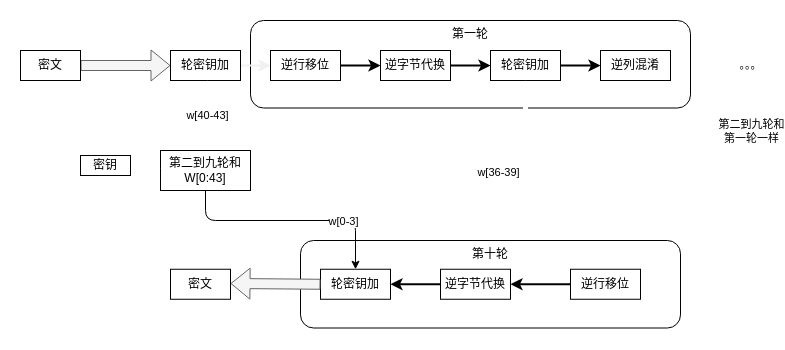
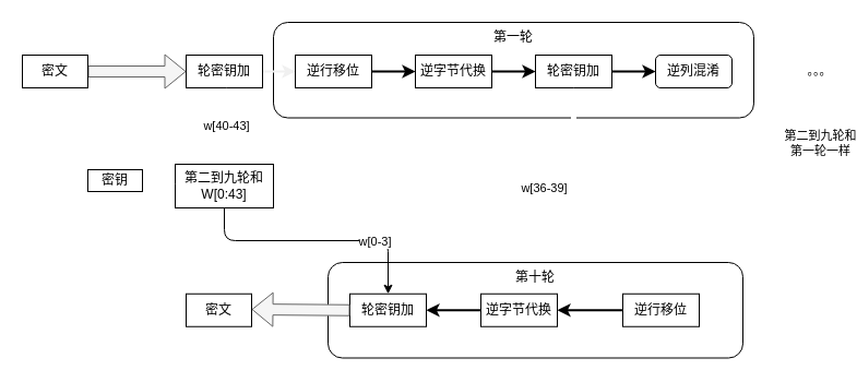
  <mxCell id="0" />
  <mxCell id="1" parent="0" />
  <mxCell id="2" value="。。。" style="edgeStyle=none;html=1;entryX=1;entryY=0.5;entryDx=0;entryDy=0;strokeWidth=5;strokeColor=#FFFFFF;" edge="1" parent="1" source="4" target="20"><mxGeometry x="-0.65" relative="1" as="geometry"><mxPoint x="780" y="63.75" as="targetPoint" /><Array as="points"><mxPoint x="750" y="64" /><mxPoint x="750" y="284" /></Array><mxPoint as="offset" /></mxGeometry></mxCell>
  <mxCell id="3" value="第二到九轮和&lt;br&gt;第一轮一样" style="edgeLabel;html=1;align=center;verticalAlign=middle;resizable=0;points=[];" vertex="1" connectable="0" parent="2"><mxGeometry x="-0.269" relative="1" as="geometry"><mxPoint y="-1" as="offset" /></mxGeometry></mxCell>
  <mxCell id="4" value="第一轮" style="rounded=1;whiteSpace=wrap;html=1;verticalAlign=top;" vertex="1" parent="1"><mxGeometry x="250" y="20" width="440" height="87.5" as="geometry" /></mxCell>
  <mxCell id="5" value="" style="edgeStyle=none;html=1;strokeWidth=2;strokeColor=#F0F0F0;" edge="1" parent="1" source="6" target="8"><mxGeometry relative="1" as="geometry"><Array as="points"><mxPoint x="260" y="65" /></Array></mxGeometry></mxCell>
  <mxCell id="6" value="轮密钥加" style="rounded=0;whiteSpace=wrap;html=1;" vertex="1" parent="1"><mxGeometry x="170" y="50" width="70" height="30" as="geometry" /></mxCell>
  <mxCell id="7" value="" style="edgeStyle=none;html=1;strokeWidth=2;strokeColor=#000000;" edge="1" parent="1" source="8" target="10"><mxGeometry relative="1" as="geometry" /></mxCell>
  <mxCell id="8" value="逆行移位" style="rounded=0;whiteSpace=wrap;html=1;verticalAlign=middle;" vertex="1" parent="1"><mxGeometry x="270" y="50" width="70" height="30" as="geometry" /></mxCell>
  <mxCell id="9" value="" style="edgeStyle=none;html=1;strokeWidth=2;strokeColor=#000000;rounded=1;" edge="1" parent="1" source="10" target="12"><mxGeometry relative="1" as="geometry" /></mxCell>
  <mxCell id="10" value="逆字节代换" style="rounded=0;whiteSpace=wrap;html=1;verticalAlign=middle;" vertex="1" parent="1"><mxGeometry x="380" y="50" width="70" height="30" as="geometry" /></mxCell>
  <mxCell id="11" value="" style="edgeStyle=none;html=1;strokeWidth=2;strokeColor=#000000;" edge="1" parent="1" source="12" target="13"><mxGeometry relative="1" as="geometry" /></mxCell>
  <mxCell id="12" value="轮密钥加" style="rounded=0;whiteSpace=wrap;html=1;verticalAlign=middle;" vertex="1" parent="1"><mxGeometry x="490" y="50" width="70" height="30" as="geometry" /></mxCell>
- <mxCell id="13" value="逆列混淆" style="rounded=0;whiteSpace=wrap;html=1;" vertex="1" parent="1"><mxGeometry x="600" y="50" width="70" height="30" as="geometry" /></mxCell>
+ <mxCell id="13" value="逆列混淆" style="whiteSpace=wrap;html=1;rounded=1;" vertex="1" parent="1"><mxGeometry x="600" y="50" width="70" height="30" as="geometry" /></mxCell>
  <mxCell id="14" style="edgeStyle=none;html=1;entryX=0.5;entryY=1;entryDx=0;entryDy=0;fillColor=#f5f5f5;strokeColor=#FFFFFF;strokeWidth=5;" edge="1" parent="1" source="17" target="12"><mxGeometry relative="1" as="geometry"><mxPoint x="680" y="170" as="targetPoint" /><Array as="points"><mxPoint x="525" y="170" /></Array></mxGeometry></mxCell>
  <mxCell id="15" value="w[36-39]" style="edgeLabel;html=1;align=center;verticalAlign=middle;resizable=0;points=[];" vertex="1" connectable="0" parent="14"><mxGeometry x="0.36" y="-1" relative="1" as="geometry"><mxPoint x="-1" as="offset" /></mxGeometry></mxCell>
  <mxCell id="16" value="w[40-43]" style="edgeStyle=none;html=1;entryX=0.5;entryY=1;entryDx=0;entryDy=0;strokeWidth=2;strokeColor=#FFFFFF;" edge="1" parent="1"><mxGeometry relative="1" as="geometry"><mxPoint x="207" y="150" as="sourcePoint" /><mxPoint x="207" y="80" as="targetPoint" /></mxGeometry></mxCell>
  <mxCell id="17" value="第二到九轮和&lt;br&gt;W[0:43]" style="rounded=0;whiteSpace=wrap;html=1;" vertex="1" parent="1"><mxGeometry x="160" y="150" width="90" height="40" as="geometry" /></mxCell>
  <mxCell id="18" value="" style="edgeStyle=none;html=1;strokeWidth=2;strokeColor=#FFFFFF;" edge="1" parent="1" source="19" target="17"><mxGeometry relative="1" as="geometry" /></mxCell>
  <mxCell id="19" value="密钥" style="rounded=0;whiteSpace=wrap;html=1;" vertex="1" parent="1"><mxGeometry x="80" y="155" width="50" height="20" as="geometry" /></mxCell>
  <mxCell id="20" value="第十轮" style="rounded=1;whiteSpace=wrap;html=1;verticalAlign=top;" vertex="1" parent="1"><mxGeometry x="300" y="240" width="380" height="87.5" as="geometry" /></mxCell>
  <mxCell id="21" style="edgeStyle=none;html=1;strokeWidth=2;strokeColor=#000000;" edge="1" parent="1" source="22" target="24"><mxGeometry relative="1" as="geometry" /></mxCell>
  <mxCell id="22" value="逆行移位" style="rounded=0;whiteSpace=wrap;html=1;verticalAlign=middle;" vertex="1" parent="1"><mxGeometry x="570" y="268.75" width="70" height="30" as="geometry" /></mxCell>
  <mxCell id="23" style="edgeStyle=none;html=1;entryX=1;entryY=0.5;entryDx=0;entryDy=0;strokeWidth=2;strokeColor=#000000;" edge="1" parent="1" source="24" target="25"><mxGeometry relative="1" as="geometry" /></mxCell>
  <mxCell id="24" value="逆字节代换" style="rounded=0;whiteSpace=wrap;html=1;verticalAlign=middle;" vertex="1" parent="1"><mxGeometry x="440" y="268.75" width="70" height="30" as="geometry" /></mxCell>
  <mxCell id="25" value="轮密钥加" style="rounded=0;whiteSpace=wrap;html=1;" vertex="1" parent="1"><mxGeometry x="320" y="268.75" width="70" height="30" as="geometry" /></mxCell>
  <mxCell id="26" value="" style="shape=flexArrow;endArrow=classic;html=1;entryX=0;entryY=0.5;entryDx=0;entryDy=0;labelBackgroundColor=#CC0000;textOpacity=0;fontColor=#FF0000;fillColor=#f5f5f5;strokeColor=#666666;" edge="1" parent="1" target="6"><mxGeometry width="50" height="50" relative="1" as="geometry"><mxPoint x="80" y="65" as="sourcePoint" /><mxPoint x="140" y="60" as="targetPoint" /></mxGeometry></mxCell>
  <mxCell id="27" value="" style="shape=flexArrow;endArrow=classic;html=1;exitX=0;exitY=0.5;exitDx=0;exitDy=0;fillColor=#f5f5f5;strokeColor=#666666;" edge="1" parent="1" source="25"><mxGeometry width="50" height="50" relative="1" as="geometry"><mxPoint x="230" y="283.04" as="sourcePoint" /><mxPoint x="230" y="283" as="targetPoint" /></mxGeometry></mxCell>
  <mxCell id="28" value="密文" style="rounded=0;whiteSpace=wrap;html=1;" vertex="1" parent="1"><mxGeometry x="20" y="50" width="60" height="30" as="geometry" /></mxCell>
  <mxCell id="29" value="密文" style="rounded=0;whiteSpace=wrap;html=1;" vertex="1" parent="1"><mxGeometry x="170" y="268.75" width="60" height="30" as="geometry" /></mxCell>
  <mxCell id="30" style="edgeStyle=none;html=1;entryX=0.5;entryY=0;entryDx=0;entryDy=0;spacing=4;" edge="1" parent="1" source="17" target="25"><mxGeometry relative="1" as="geometry"><mxPoint x="205" y="220" as="targetPoint" /><Array as="points"><mxPoint x="205" y="220" /><mxPoint x="355" y="220" /></Array></mxGeometry></mxCell>
  <mxCell id="31" value="w[0-3]" style="edgeLabel;html=1;align=center;verticalAlign=middle;resizable=0;points=[];" vertex="1" connectable="0" parent="30"><mxGeometry x="0.459" relative="1" as="geometry"><mxPoint as="offset" /></mxGeometry></mxCell>
